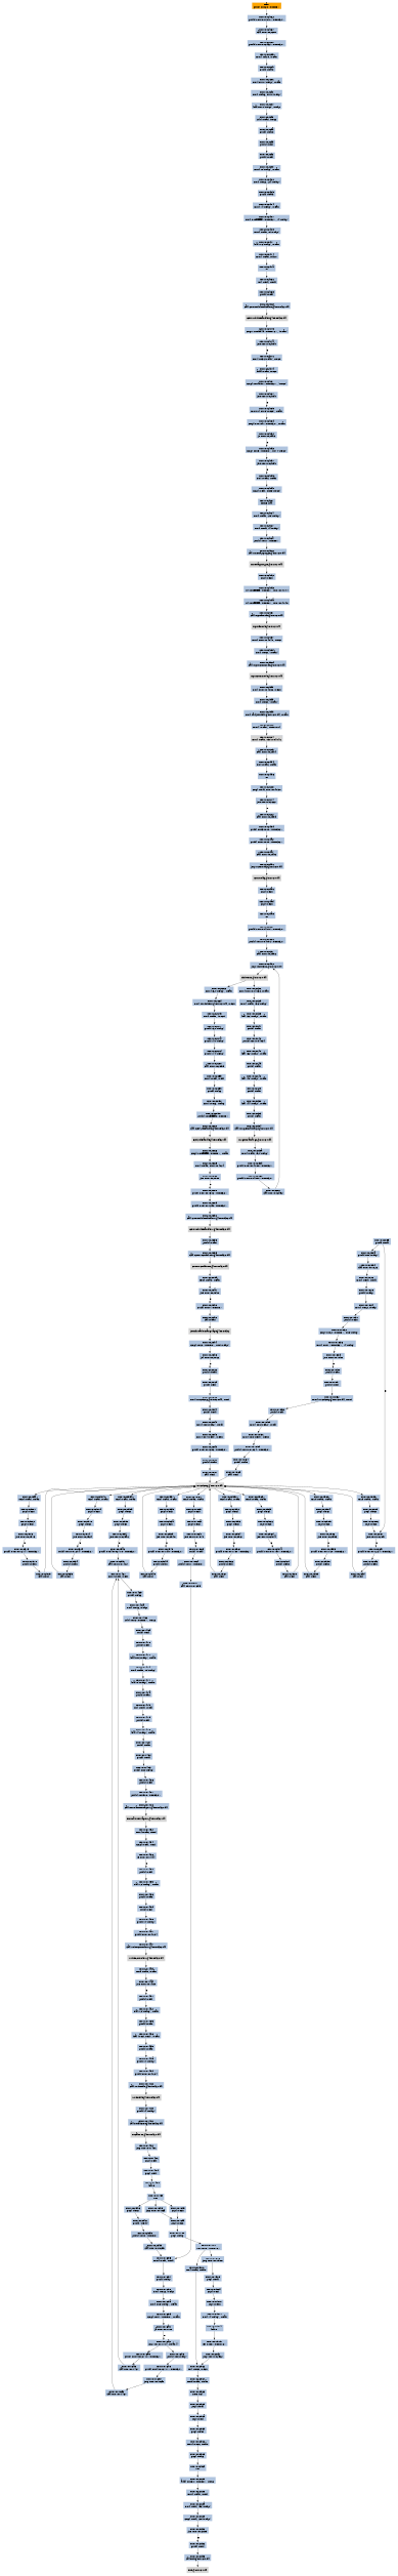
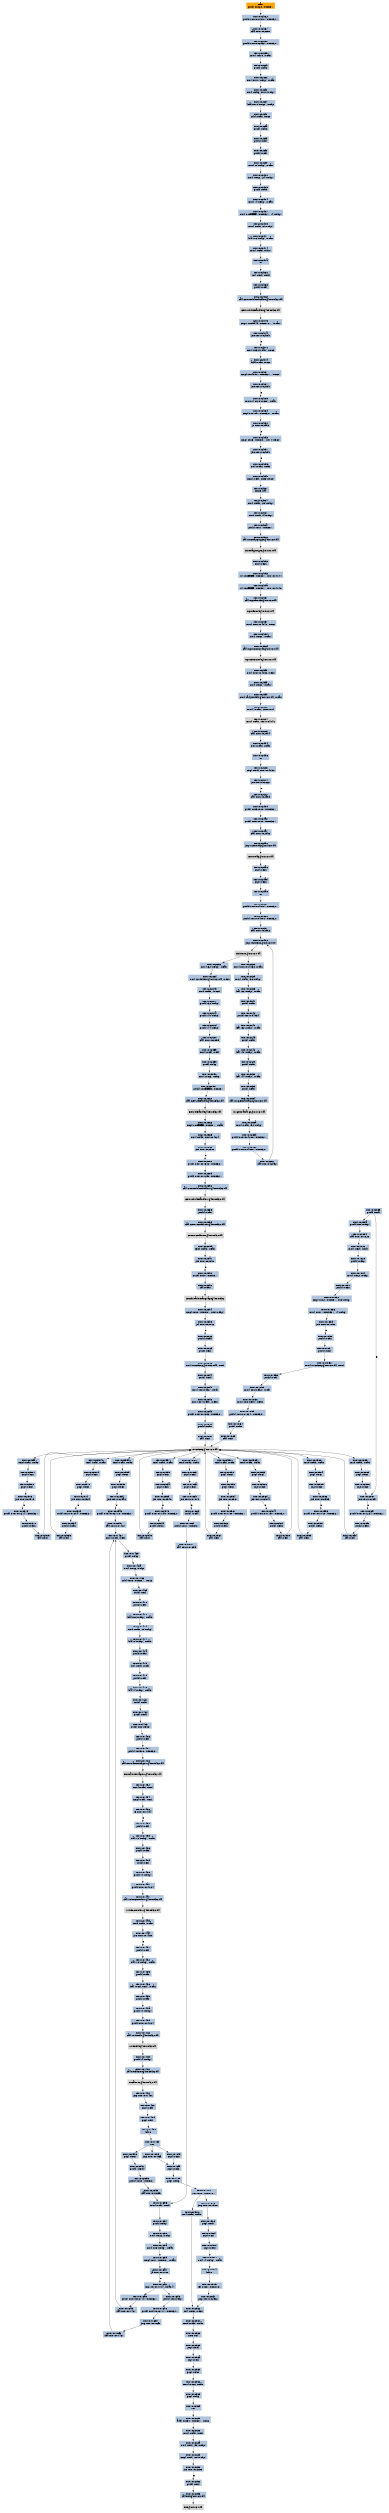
  digraph {
    node [color=lightsteelblue fillcolor=lightsteelblue shape=rectangle style=filled]
    edge [color="#000000"]
    n1 [color=lightgrey fillcolor=orange label="start\npushl $0x28<UINT8>"]
    n2 [label="0x01002b62\npushl $0x1001370<UINT32>"]
    n3 [label="0x01002b67\ncall 0x01002ce0"]
    n4 [label="0x01002ce0\npushl $0x1002d32<UINT32>"]
    n5 [label="0x01002ce5\nmovl %fs:0, %eax"]
    n6 [label="0x01002ceb\npushl %eax"]
    n7 [label="0x01002cec\nmovl 0x10(%esp), %eax"]
    n8 [label="0x01002cf0\nmovl %ebp, 0x10(%esp)"]
    n9 [label="0x01002cf4\nleal 0x10(%esp), %ebp"]
    n10 [label="0x01002cf8\nsubl %eax, %esp"]
    n11 [label="0x01002cfa\npushl %ebx"]
    n12 [label="0x01002cfb\npushl %esi"]
    n13 [label="0x01002cfc\npushl %edi"]
    n14 [label="0x01002cfd\nmovl -8(%ebp), %eax"]
    n15 [label="0x01002d00\nmovl %esp, -24(%ebp)"]
    n16 [label="0x01002d03\npushl %eax"]
    n17 [label="0x01002d04\nmovl -4(%ebp), %eax"]
    n18 [label="0x01002d07\nmovl $0xffffffff<UINT32>, -4(%ebp)"]
    n19 [label="0x01002d0e\nmovl %eax, -8(%ebp)"]
    n20 [label="0x01002d11\nleal -16(%ebp), %eax"]
    n21 [label="0x01002d14\nmovl %eax, %fs:0"]
    n22 [label="0x01002d1a\nret"]
    n23 [label="0x01002b6c\nxorl %edi, %edi"]
    n24 [label="0x01002b6e\npushl %edi"]
    n25 [label="0x01002b6f\ncall GetModuleHandleA@kernel32.dll"]
    n26 [color=lightgrey fillcolor=lightgrey label="GetModuleHandleA@kernel32.dll"]
    n27 [label="0x01002b75\ncmpw $0x5a4d<UINT16>, (%eax)"]
    n28 [label="0x01002b7a\njne 0x01002b9b"]
    n29 [label="0x01002b7c\nmovl 0x3c(%eax), %ecx"]
    n30 [label="0x01002b7f\naddl %eax, %ecx"]
    n31 [label="0x01002b81\ncmpl $0x4550<UINT32>, (%ecx)"]
    n32 [label="0x01002b87\njne 0x01002b9b"]
    n33 [label="0x01002b89\nmovzwl 0x18(%ecx), %eax"]
    n34 [label="0x01002b8d\ncmpl $0x10b<UINT32>, %eax"]
    n35 [label="0x01002b92\nje 0x01002bb3"]
    n36 [label="0x01002bb3\ncmpl $0xe<UINT8>, 0x74(%ecx)"]
    n37 [label="0x01002bb7\njbe 0x01002b9b"]
    n38 [label="0x01002bb9\nxorl %eax, %eax"]
    n39 [label="0x01002bbb\ncmpl %edi, 0xe8(%ecx)"]
    n40 [label="0x01002bc1\nsetne %al"]
    n41 [label="0x01002bc4\nmovl %eax, -28(%ebp)"]
    n42 [label="0x01002bc7\nmovl %edi, -4(%ebp)"]
    n43 [label="0x01002bca\npushl $0x1<UINT8>"]
    n44 [label="0x01002bcc\ncall __set_app_type@msvcrt.dll"]
    n45 [color=lightgrey fillcolor=lightgrey label="__set_app_type@msvcrt.dll"]
    n46 [label="0x01002bd2\npopl %ecx"]
    n47 [label="0x01002bd3\norl $0xffffffff<UINT8>, 0x01004044"]
    n48 [label="0x01002bda\norl $0xffffffff<UINT8>, 0x01004048"]
    n49 [label="0x01002be1\ncall __p__fmode@msvcrt.dll"]
    n50 [color=lightgrey fillcolor=lightgrey label="__p__fmode@msvcrt.dll"]
    n51 [label="0x01002be7\nmovl 0x01004040, %ecx"]
    n52 [label="0x01002bed\nmovl %ecx, (%eax)"]
    n53 [label="0x01002bef\ncall __p__commode@msvcrt.dll"]
    n54 [color=lightgrey fillcolor=lightgrey label="__p__commode@msvcrt.dll"]
    n55 [label="0x01002bf5\nmovl 0x0100403c, %ecx"]
    n56 [label="0x01002bfb\nmovl %ecx, (%eax)"]
    n57 [label="0x01002bfd\nmovl _adjust_fdiv@msvcrt.dll, %eax"]
    n58 [label="0x01002c02\nmovl (%eax), %movzwl"]
    n59 [fillcolor=lightgrey label="0x01002c04\nmovl %eax, 0x0100404c"]
    n60 [label="0x01002c09\ncall 0x01002db4"]
    n61 [label="0x01002db4\nxorl %eax, %eax"]
    n62 [label="0x01002db6\nret"]
    n63 [label="0x01002c0e\ncmpl %edi, 0x01004030"]
    n64 [label="0x01002c14\njne 0x01002c22"]
    n65 [label="0x01002c22\ncall 0x01002d9d"]
    n66 [label="0x01002d9d\npushl $0x30000<UINT32>"]
    n67 [label="0x01002da2\npushl $0x10000<UINT32>"]
    n68 [label="0x01002da7\ncall 0x01002dbc"]
    n69 [label="0x01002dbc\njmp _controlfp@msvcrt.dll"]
    n70 [color=lightgrey fillcolor=lightgrey label="_controlfp@msvcrt.dll"]
    n71 [label="0x01002dac\npopl %ecx"]
    n72 [label="0x01002dad\npopl %ecx"]
    n73 [label="0x01002dae\nret"]
    n74 [label="0x01002c27\npushl $0x1004010<UINT32>"]
    n75 [label="0x01002c2c\npushl $0x100400c<UINT32>"]
    n76 [label="0x01002c31\ncall 0x01002d92"]
    n77 [label="0x01002d92\njmp _initterm@msvcrt.dll"]
    n78 [color=lightgrey fillcolor=lightgrey label="_initterm@msvcrt.dll"]
    n79 [label="0x01002c36\nmovl 0x01004038, %eax"]
    n80 [label="0x01002c6c\nmovl -32(%ebp), %eax"]
    n81 [label="0x01002c3b\nmovl %eax, -36(%ebp)"]
    n82 [label="0x01002c6f\nmovl __winitenv@msvcrt.dll, %ecx"]
    n83 [label="0x01002c3e\nleal -36(%ebp), %eax"]
    n84 [label="0x01002c41\npushl %eax"]
    n85 [label="0x01002c42\npushl 0x01004034"]
    n86 [label="0x01002c48\nleal -32(%ebp), %eax"]
    n87 [label="0x01002c4b\npushl %eax"]
    n88 [label="0x01002c4c\nleal -40(%ebp), %eax"]
    n89 [label="0x01002c4f\npushl %eax"]
    n90 [label="0x01002c50\nleal -44(%ebp), %eax"]
    n91 [label="0x01002c53\npushl %eax"]
    n92 [label="0x01002c54\ncall __wgetmainargs@msvcrt.dll"]
    n93 [color=lightgrey fillcolor=lightgrey label="__wgetmainargs@msvcrt.dll"]
    n94 [label="0x01002c5a\nmovl %eax, -52(%ebp)"]
    n95 [label="0x01002c5d\npushl $0x1004008<UINT32>"]
    n96 [label="0x01002c62\npushl $0x1004000<UINT32>"]
    n97 [label="0x01002c67\ncall 0x01002d92"]
    n98 [label="0x01002c75\nmovl %eax, (%ecx)"]
    n99 [label="0x01002c77\npushl -32(%ebp)"]
    n100 [label="0x01002c7a\npushl -40(%ebp)"]
    n101 [label="0x01002c7d\npushl -44(%ebp)"]
    n102 [label="0x01002c80\ncall 0x01002859"]
    n103 [label="0x01002859\nmovl %edi, %edi"]
    n104 [label="0x0100285b\npushl %ebp"]
    n105 [label="0x0100285c\nmovl %esp, %ebp"]
    n106 [label="0x0100285e\npushl $0xfffffff5<UINT8>"]
    n107 [label="0x01002860\ncall GetStdHandle@kernel32.dll"]
    n108 [color=lightgrey fillcolor=lightgrey label="GetStdHandle@kernel32.dll"]
    n109 [label="0x01002866\ncmpl $0xffffffff<UINT8>, %eax"]
    n110 [label="0x01002869\nmovl %eax, 0x01004024"]
    n111 [label="0x0100286e\njne 0x01002888"]
    n112 [label="0x01002888\npushl $0x100130c<UINT32>"]
    n113 [label="0x0100288d\npushl $0x10012f8<UINT32>"]
    n114 [label="0x01002892\ncall GetModuleHandleW@kernel32.dll"]
    n115 [color=lightgrey fillcolor=lightgrey label="GetModuleHandleW@kernel32.dll"]
    n116 [label="0x01002898\npushl %eax"]
    n117 [label="0x01002899\ncall GetProcAddress@kernel32.dll"]
    n118 [color=lightgrey fillcolor=lightgrey label="GetProcAddress@kernel32.dll"]
    n119 [label="0x0100289f\ntestl %eax, %eax"]
    n120 [label="0x010028a1\njne 0x010028b0"]
    n121 [label="0x010028b0\npushl $0x0<UINT8>"]
    n122 [label="0x010028b2\ncall %eax"]
    n123 [color=lightgrey fillcolor=lightgrey label="SetThreadUILanguage@kernel32"]
    n124 [label="0x010028b4\ncmpl $0x2<UINT8>, 0x8(%ebp)"]
    n125 [label="0x010028b8\njnl 0x010028cc"]
    n126 [label="0x010028cc\npushl %ebx"]
    n127 [label="0x010028cd\npushl %esi"]
    n128 [label="0x010028ce\nmovl _wcsicmp@msvcrt.dll, %esi"]
    n129 [label="0x010028d4\npushl %edi"]
    n130 [label="0x010028d5\nmovl 0xc(%ebp), %edi"]
    n131 [label="0x010028d8\nmovl 0x4(%edi), %ebx"]
    n132 [label="0x010028db\npushl $0x10012ec<UINT32>"]
    n133 [label="0x010028e0\npushl %ebx"]
    n134 [label="0x010028e1\ncall %esi"]
    n135 [color=lightgrey fillcolor=lightgrey label="_wcsicmp@msvcrt.dll"]
    n136 [label="0x010028e3\ntestl %eax, %eax"]
    n137 [label="0x010028ff\ntestl %eax, %eax"]
    n138 [label="0x0100291b\ntestl %eax, %eax"]
    n139 [label="0x01002937\ntestl %eax, %eax"]
    n140 [label="0x01002950\ntestl %eax, %eax"]
    n141 [label="0x01002969\ntestl %eax, %eax"]
    n142 [label="0x01002982\ntestl %eax, %eax"]
    n143 [label="0x0100299b\ntestl %eax, %eax"]
    n144 [label="0x01001867\ntestl %eax, %eax"]
    n145 [label="0x010028e5\npopl %ecx"]
    n146 [label="0x01002901\npopl %ecx"]
    n147 [label="0x0100291d\npopl %ecx"]
    n148 [label="0x01002939\npopl %ecx"]
    n149 [label="0x01002952\npopl %ecx"]
    n150 [label="0x0100296b\npopl %ecx"]
    n151 [label="0x01002984\npopl %ecx"]
    n152 [label="0x0100299d\npopl %ecx"]
    n153 [label="0x01001869\npopl %ecx"]
    n154 [label="0x010028e6\npopl %ecx"]
    n155 [label="0x010028e7\njne 0x010028f7"]
    n156 [label="0x010028f7\npushl $0x1001224<UINT32>"]
    n157 [label="0x010028e9\npushl %edi"]
    n158 [label="0x010028ea\npushl 0x8(%ebp)"]
    n159 [label="0x010028fc\npushl %ebx"]
    n160 [label="0x010028ed\ncall 0x0100182c"]
    n161 [label="0x010028fd\ncall %esi"]
    n162 [label="0x01002902\npopl %ecx"]
    n163 [label="0x01002903\njne 0x01002913"]
    n164 [label="0x01002913\npushl $0x1001214<UINT32>"]
    n165 [label="0x01002918\npushl %ebx"]
    n166 [label="0x01002919\ncall %esi"]
    n167 [label="0x0100291e\npopl %ecx"]
    n168 [label="0x0100291f\njne 0x0100292f"]
    n169 [label="0x0100292f\npushl $0x1001204<UINT32>"]
    n170 [label="0x01002934\npushl %ebx"]
    n171 [label="0x01002935\ncall %esi"]
    n172 [label="0x0100293a\npopl %ecx"]
    n173 [label="0x0100293b\njne 0x01002948"]
    n174 [label="0x01002948\npushl $0x10011f0<UINT32>"]
    n175 [label="0x0100294d\npushl %ebx"]
    n176 [label="0x0100294e\ncall %esi"]
    n177 [label="0x01002953\npopl %ecx"]
    n178 [label="0x01002954\njne 0x01002961"]
    n179 [label="0x01002961\npushl $0x10011e0<UINT32>"]
    n180 [label="0x01002966\npushl %ebx"]
    n181 [label="0x01002967\ncall %esi"]
    n182 [label="0x0100296c\npopl %ecx"]
    n183 [label="0x0100296d\njne 0x0100297a"]
    n184 [label="0x0100297a\npushl $0x10011d0<UINT32>"]
    n185 [label="0x0100297f\npushl %ebx"]
    n186 [label="0x01002980\ncall %esi"]
    n187 [label="0x01002985\npopl %ecx"]
    n188 [label="0x01002986\njne 0x01002993"]
    n189 [label="0x01002993\npushl $0x10011c0<UINT32>"]
    n190 [label="0x01002998\npushl %ebx"]
    n191 [label="0x01002999\ncall %esi"]
    n192 [label="0x0100299e\npopl %ecx"]
    n193 [label="0x0100299f\njne 0x010029ac"]
    n194 [label="0x010029ac\npushl $0x40002718<UINT32>"]
    n195 [label="0x010029b1\ncall 0x01001467"]
    n196 [label="0x01001467\nmovl %edi, %edi"]
    n197 [label="0x01001469\npushl %ebp"]
    n198 [label="0x0100146a\nmovl %esp, %ebp"]
    n199 [label="0x0100146c\nsubl $0xc<UINT8>, %esp"]
    n200 [label="0x0100146f\npushl %esi"]
    n201 [label="0x01001470\npushl %edi"]
    n202 [label="0x01001471\nleal 0xc(%ebp), %eax"]
    n203 [label="0x01001474\nmovl %eax, -8(%ebp)"]
    n204 [label="0x01001477\nleal -8(%ebp), %eax"]
    n205 [label="0x0100147a\npushl %eax"]
    n206 [label="0x0100147b\nxorl %edi, %edi"]
    n207 [label="0x0100147d\npushl %edi"]
    n208 [label="0x0100147e\nleal -4(%ebp), %eax"]
    n209 [label="0x01001481\npushl %eax"]
    n210 [label="0x01001482\npushl %edi"]
    n211 [label="0x01001483\npushl 0x8(%ebp)"]
    n212 [label="0x01001486\npushl %edi"]
    n213 [label="0x01001487\npushl $0x900<UINT32>"]
    n214 [label="0x0100148c\ncall FormatMessageW@kernel32.dll"]
    n215 [color=lightgrey fillcolor=lightgrey label="FormatMessageW@kernel32.dll"]
    n216 [label="0x01001492\nmovl %eax, %esi"]
    n217 [label="0x01001494\ncmpl %edi, %esi"]
    n218 [label="0x01001496\nje 0x010014d4"]
    n219 [label="0x01001498\npushl %edi"]
    n220 [label="0x01001499\nleal -12(%ebp), %eax"]
    n221 [label="0x0100149c\npushl %eax"]
    n222 [label="0x0100149d\npushl %esi"]
    n223 [label="0x0100149e\npushl -4(%ebp)"]
    n224 [label="0x010014a1\npushl 0x01004024"]
    n225 [label="0x010014a7\ncall WriteConsoleW@kernel32.dll"]
    n226 [color=lightgrey fillcolor=lightgrey label="WriteConsoleW@kernel32.dll"]
    n227 [label="0x010014ad\ntestl %eax, %eax"]
    n228 [label="0x010014af\njne 0x010014c9"]
    n229 [label="0x010014b1\npushl %edi"]
    n230 [label="0x010014b2\nleal -12(%ebp), %eax"]
    n231 [label="0x010014b5\npushl %eax"]
    n232 [label="0x010014b6\nleal (%esi,%esi), %eax"]
    n233 [label="0x010014b9\npushl %eax"]
    n234 [label="0x010014ba\npushl -4(%ebp)"]
    n235 [label="0x010014bd\npushl 0x01004024"]
    n236 [label="0x010014c3\ncall WriteFile@kernel32.dll"]
    n237 [color=lightgrey fillcolor=lightgrey label="WriteFile@kernel32.dll"]
    n238 [label="0x010014c9\npushl -4(%ebp)"]
    n239 [label="0x010014cc\ncall LocalFree@kernel32.dll"]
    n240 [color=lightgrey fillcolor=lightgrey label="LocalFree@kernel32.dll"]
    n241 [label="0x010014d2\njmp 0x010014ec"]
    n242 [label="0x010014ec\npopl %edi"]
    n243 [label="0x010014ed\npopl %esi"]
    n244 [label="0x010014ee\nleave "]
    n245 [label="0x010014ef\nret"]
    n246 [label="0x010029b6\npopl %ecx"]
    n247 [label="0x010016b3\njmp 0x010016ff"]
    n248 [label="0x010016fe\npopl %ecx"]
    n249 [label="0x010029b7\npushl (%edi)"]
    n250 [label="0x010016ff\npopl %ecx"]
    n251 [label="0x010029b9\npushl $0x0<UINT8>"]
    n252 [label="0x010029bb\ncall 0x01001695"]
    n253 [label="0x01001695\nmovl %edi, %edi"]
    n254 [label="0x01001697\npushl %ebp"]
    n255 [label="0x01001698\nmovl %esp, %ebp"]
    n256 [label="0x0100169a\nmovl 0x8(%ebp), %eax"]
    n257 [label="0x0100169d\ncmpl $0x7<UINT8>, %eax"]
    n258 [label="0x010016a0\nja 0x01001700"]
    n259 [label="0x010016a2\njmp 0x1001704(,%eax,4)"]
    n260 [label="0x010016a9\npushl $0x40002710<UINT32>"]
    n261 [label="0x010016b5\npushl 0xc(%ebp)"]
    n262 [label="0x010016ae\ncall 0x01001467"]
    n263 [label="0x010016b8\npushl $0x40002711<UINT32>"]
    n264 [label="0x01001700\npopl %ebp"]
    n265 [label="0x01001701\nret $0x8<UINT16>"]
    n266 [label="0x010029c0\nxorl %eax, %eax"]
    n267 [label="0x01001876\njmp 0x0100190e"]
    n268 [label="0x010029c2\nxorl %ecx, %ecx"]
    n269 [label="0x0100190e\npopl %edi"]
    n270 [label="0x010029c4\ntestl %eax, %eax"]
    n271 [label="0x010029c6\nsete %cl"]
    n272 [label="0x010029c9\npopl %edi"]
    n273 [label="0x010029ca\npopl %esi"]
    n274 [label="0x010029cb\npopl %ebx"]
    n275 [label="0x010029cc\nmovl %ecx, %eax"]
    n276 [label="0x010029ce\npopl %ebp"]
    n277 [label="0x010029cf\nret"]
    n278 [label="0x01002c85\naddl $0x30<UINT8>, %esp"]
    n279 [label="0x01002c88\nmovl %eax, %esi"]
    n280 [label="0x01002c8a\nmovl %esi, -56(%ebp)"]
    n281 [label="0x01002c8d\ncmpl %edi, -28(%ebp)"]
    n282 [label="0x01002c90\njne 0x01002c99"]
    n283 [label="0x01002c92\npushl %esi"]
    n284 [label="0x01002c93\ncall exit@msvcrt.dll"]
    n285 [color=lightgrey fillcolor=lightgrey label="exit@msvcrt.dll"]
    n286 [label="0x0100182c\nmovl %edi, %edi"]
    n287 [label="0x0100182e\npushl %ebp"]
    n288 [label="0x0100182f\nmovl %esp, %ebp"]
    n289 [label="0x01001831\npushl %ecx"]
    n290 [label="0x01001832\ncmpl $0x2<UINT8>, 0x8(%ebp)"]
    n291 [label="0x01001836\nmovl $0x1<UINT32>, -4(%ebp)"]
    n292 [label="0x0100183d\njne 0x01001850"]
    n293 [label="0x01001850\npushl %ebx"]
    n294 [label="0x01001851\npushl %esi"]
    n295 [label="0x01001852\nmovl _wcsicmp@msvcrt.dll, %esi"]
    n296 [label="0x01001858\npushl %edi"]
    n297 [label="0x01001859\nmovl 0xc(%ebp), %edi"]
    n298 [label="0x0100185c\nmovl 0x8(%edi), %ebx"]
    n299 [label="0x0100185f\npushl $0x1001224<UINT32>"]
    n300 [label="0x01001864\npushl %ebx"]
    n301 [label="0x01001865\ncall %esi"]
    n302 [label="0x0100186a\npopl %ecx"]
    n303 [label="0x0100186b\njne 0x0100187b"]
    n304 [label="0x0100186d\npushl (%edi)"]
    n305 [label="0x0100186f\npushl $0x1<UINT8>"]
    n306 [label="0x01001871\ncall 0x01001695"]
    n307 [label="0x010016bd\njmp 0x010016f9"]
    n308 [label="0x010016f9\ncall 0x01001467"]
    n309 [label="0x0100190f\npopl %esi"]
    n310 [label="0x01001910\npopl %ebx"]
    n311 [label="0x01001911\nmovl -4(%ebp), %eax"]
    n312 [label="0x01001914\nleave "]
    n313 [label="0x01001915\nret $0x8<UINT16>"]
    n314 [label="0x010028f2\njmp 0x010029c2"]
    n1 -> n2
    n2 -> n3
    n3 -> n4
    n4 -> n5
    n5 -> n6
    n6 -> n7
    n7 -> n8
    n8 -> n9
    n9 -> n10
    n10 -> n11
    n11 -> n12
    n12 -> n13
    n13 -> n14
    n14 -> n15
    n15 -> n16
    n16 -> n17
    n17 -> n18
    n18 -> n19
    n19 -> n20
    n20 -> n21
    n21 -> n22
    n22 -> n23
    n23 -> n24
    n24 -> n25
    n25 -> n26
    n26 -> n27
    n27 -> n28
    n28 -> n29 [label=F]
    n29 -> n30
    n30 -> n31
    n31 -> n32
    n32 -> n33 [label=F]
    n33 -> n34
    n34 -> n35
    n35 -> n36 [label=T]
    n36 -> n37
    n37 -> n38 [label=F]
    n38 -> n39
    n39 -> n40
    n40 -> n41
    n41 -> n42
    n42 -> n43
    n43 -> n44
    n44 -> n45
    n45 -> n46
    n46 -> n47
    n47 -> n48
    n48 -> n49
    n49 -> n50
    n50 -> n51
    n51 -> n52
    n52 -> n53
    n53 -> n54
    n54 -> n55
    n55 -> n56
    n56 -> n57
    n57 -> n58
    n58 -> n59
    n59 -> n60
    n60 -> n61
    n61 -> n62
    n62 -> n63
    n63 -> n64
    n64 -> n65 [label=T]
    n65 -> n66
    n66 -> n67
    n67 -> n68
    n68 -> n69
    n69 -> n70
    n70 -> n71
    n71 -> n72
    n72 -> n73
    n73 -> n74
    n74 -> n75
    n75 -> n76
    n76 -> n77
    n77 -> n78
    n78 -> n79
    n78 -> n80
    n79 -> n81
    n80 -> n82
    n81 -> n83
    n82 -> n98
    n83 -> n84
    n84 -> n85
    n85 -> n86
    n86 -> n87
    n87 -> n88
    n88 -> n89
    n89 -> n90
    n90 -> n91
    n91 -> n92
    n92 -> n93
    n93 -> n94
    n94 -> n95
    n95 -> n96
    n96 -> n97
    n97 -> n77
    n98 -> n99
    n99 -> n100
    n100 -> n101
    n101 -> n102
    n102 -> n103
    n103 -> n104
    n104 -> n105
    n105 -> n106
    n106 -> n107
    n107 -> n108
    n108 -> n109
    n109 -> n110
    n110 -> n111
    n111 -> n112 [label=T]
    n112 -> n113
    n113 -> n114
    n114 -> n115
    n115 -> n116
    n116 -> n117
    n117 -> n118
    n118 -> n119
    n119 -> n120
    n120 -> n121 [label=T]
    n121 -> n122
    n122 -> n123
    n123 -> n124
    n124 -> n125
    n125 -> n126 [label=T]
    n126 -> n127
    n127 -> n128
    n128 -> n129
    n129 -> n130
    n130 -> n131
    n131 -> n132
    n132 -> n133
    n133 -> n134
    n134 -> n135
    n135 -> n136
    n135 -> n137
    n135 -> n138
    n135 -> n139
    n135 -> n140
    n135 -> n141
    n135 -> n142
    n135 -> n143
    n135 -> n144
    n136 -> n145
    n137 -> n146
    n138 -> n147
    n139 -> n148
    n140 -> n149
    n141 -> n150
    n142 -> n151
    n143 -> n152
    n144 -> n153
    n145 -> n154
    n146 -> n162
    n147 -> n167
    n148 -> n172
    n149 -> n177
    n150 -> n182
    n151 -> n187
    n152 -> n192
    n153 -> n302
    n154 -> n155
    n155 -> n156 [label=T]
    n156 -> n159
    n157 -> n155 [label=F]
    n157 -> n158
    n158 -> n160
    n159 -> n161
    n160 -> n286
    n161 -> n135
    n162 -> n163
    n163 -> n164 [label=T]
    n164 -> n165
    n165 -> n166
    n166 -> n135
    n167 -> n168
    n168 -> n169 [label=T]
    n169 -> n170
    n170 -> n171
    n171 -> n135
    n172 -> n173
    n173 -> n174 [label=T]
    n174 -> n175
    n175 -> n176
    n176 -> n135
    n177 -> n178
    n178 -> n179 [label=T]
    n179 -> n180
    n180 -> n181
    n181 -> n135
    n182 -> n183
    n183 -> n184 [label=T]
    n184 -> n185
    n185 -> n186
    n186 -> n135
    n187 -> n188
    n188 -> n189 [label=T]
    n189 -> n190
    n190 -> n191
    n191 -> n135
    n192 -> n193
    n193 -> n194 [label=T]
    n194 -> n195
    n195 -> n196
    n196 -> n197
    n197 -> n198
    n198 -> n199
    n199 -> n200
    n200 -> n201
    n201 -> n202
    n202 -> n203
    n203 -> n204
    n204 -> n205
    n205 -> n206
    n206 -> n207
    n207 -> n208
    n208 -> n209
    n209 -> n210
    n210 -> n211
    n211 -> n212
    n212 -> n213
    n213 -> n214
    n214 -> n215
    n215 -> n216
    n216 -> n217
    n217 -> n218
    n218 -> n219 [label=T]
    n219 -> n220
    n220 -> n221
    n221 -> n222
    n222 -> n223
    n223 -> n224
    n224 -> n225
    n225 -> n226
    n226 -> n227
    n227 -> n228
    n228 -> n229 [label=F]
    n229 -> n230
    n230 -> n231
    n231 -> n232
    n232 -> n233
    n233 -> n234
    n234 -> n235
    n235 -> n236
    n236 -> n237
    n237 -> n238
    n238 -> n239
    n239 -> n240
    n240 -> n241
    n241 -> n242
    n242 -> n243
    n243 -> n244
    n244 -> n245
    n245 -> n246
    n245 -> n247
    n245 -> n248
    n246 -> n249
    n247 -> n250
    n248 -> n250
    n249 -> n251
    n250 -> n264
    n251 -> n252
    n252 -> n253
    n253 -> n254
    n254 -> n255
    n255 -> n256
    n256 -> n257
    n257 -> n258
    n258 -> n259 [label=F]
    n259 -> n260
    n259 -> n261
    n260 -> n262
    n261 -> n263
    n262 -> n196
    n263 -> n307
    n264 -> n265
    n265 -> n266
    n265 -> n267
    n266 -> n268
    n267 -> n269
    n268 -> n270
    n269 -> n309
    n270 -> n271
    n271 -> n272
    n272 -> n273
    n273 -> n274
    n274 -> n275
    n275 -> n276
    n276 -> n277
    n277 -> n278
    n278 -> n279
    n279 -> n280
    n280 -> n281
    n281 -> n282
    n282 -> n283 [label=F]
    n283 -> n284
    n284 -> n285
    n286 -> n287
    n287 -> n288
    n288 -> n289
    n289 -> n290
-   n290 -> n291
    n291 -> n292
    n292 -> n293 [label=T]
    n293 -> n294
    n294 -> n295
    n295 -> n296
    n296 -> n297
    n297 -> n298
    n298 -> n299
    n299 -> n300
    n300 -> n301
    n301 -> n135
    n302 -> n303
    n303 -> n304 [label=F]
    n304 -> n305
    n305 -> n306
    n306 -> n253
    n307 -> n308
    n308 -> n196
    n309 -> n310
    n310 -> n311
    n311 -> n312
    n312 -> n313
    n313 -> n314
    n314 -> n268
  }
